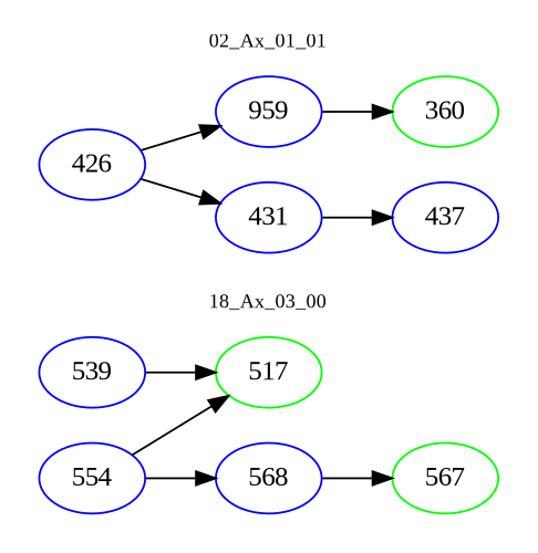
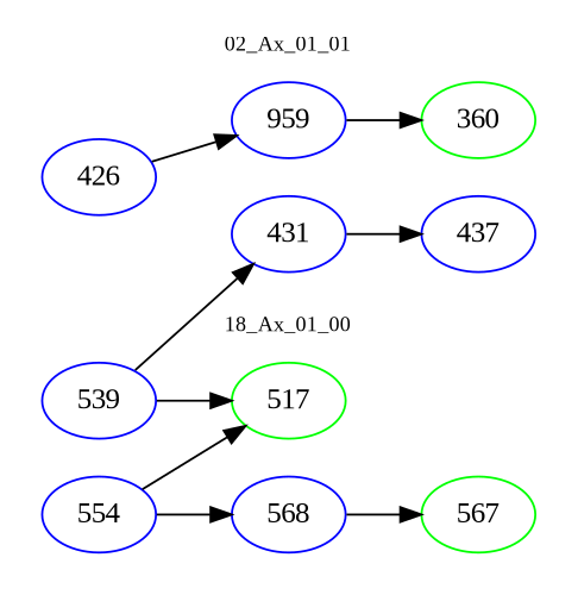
  digraph {
    fontname="Liberation Serif"
    rankdir=LR
    node [color=blue fontname="Liberation Serif"]
    edge [color=black fontname="Liberation Serif"]
    n1 [label=426]
    n2 [label=959]
    n3 [label=431]
    n4 [color=green label=360]
    n5 [label=437]
    n6 [label=554]
    n7 [label=539]
    n8 [label=568]
    n9 [color=green label=517]
    n10 [color=green label=567]
    subgraph cluster_1 {
      color=white
      fontsize=10
      label="02_Ax_01_01"
      n1
      n2
      n3
      n4
      n5
    }
    subgraph cluster_2 {
      color=white
      fontsize=10
-     label="18_Ax_03_00"
+     label="18_Ax_01_00"
      n6
      n7
      n8
      n9
      n10
    }
    n1 -> n2
-   n1 -> n3
+   n7 -> n3
    n2 -> n4
    n3 -> n5
    n6 -> n8
    n6 -> n9
    n7 -> n9
    n8 -> n10
  }
